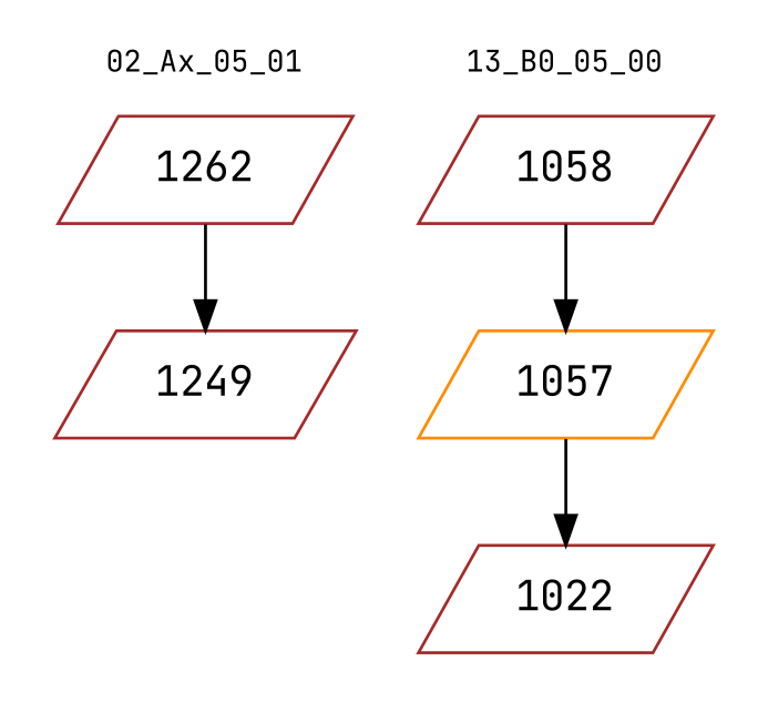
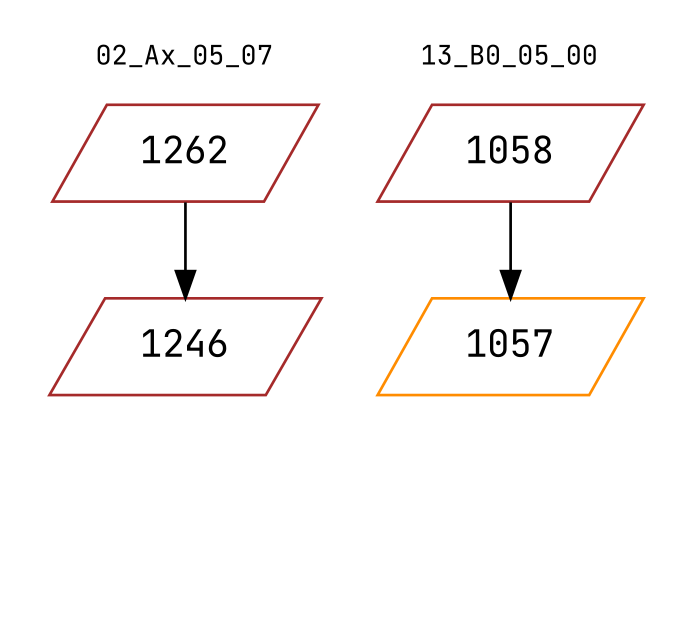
  digraph {
    fontname="JetBrains Mono"
    node [color=brown fontname="JetBrains Mono" shape=parallelogram]
    edge [color=black fontname="JetBrains Mono"]
    n1 [label=1262]
-   n2 [label=1249]
+   n2 [label=1246]
    n3 [color=darkorange label=1057]
-   n4 [label=1022]
    n5 [label=1058]
    subgraph cluster_1 {
      color=white
      fontsize=10
-     label="02_Ax_05_01"
+     label="02_Ax_05_07"
      n1
      n2
    }
    subgraph cluster_2 {
      color=white
      fontsize=10
      label="13_B0_05_00"
      n3
-     n4
      n5
    }
    n1 -> n2
-   n3 -> n4
    n5 -> n3
  }
